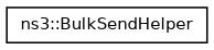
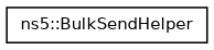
  digraph {
    rankdir=LR
-   n1 [color=black fillcolor=white fontname=Helvetica fontsize=10 height=0.2 label="ns3::BulkSendHelper" shape=record style=filled width=0.4]
+   n1 [color=black fillcolor=white fontname=Helvetica fontsize=10 height=0.2 label="ns5::BulkSendHelper" shape=record style=filled width=0.4]
  }
